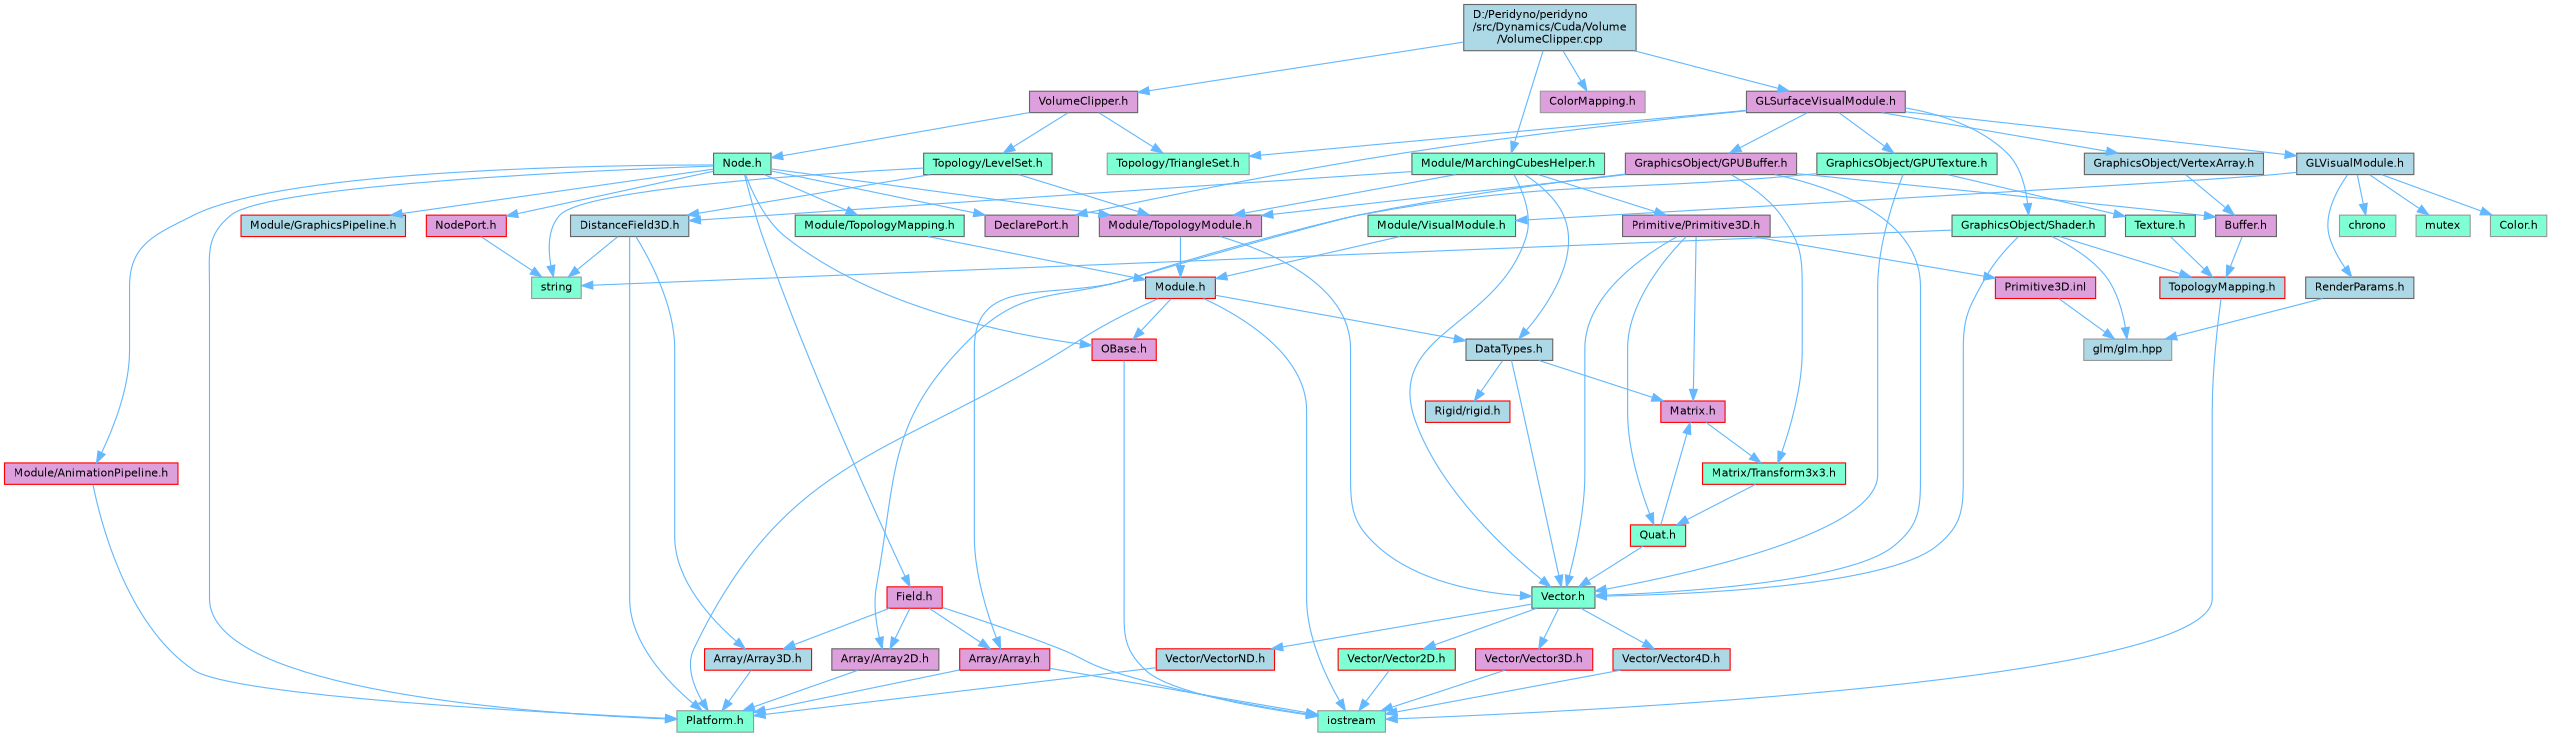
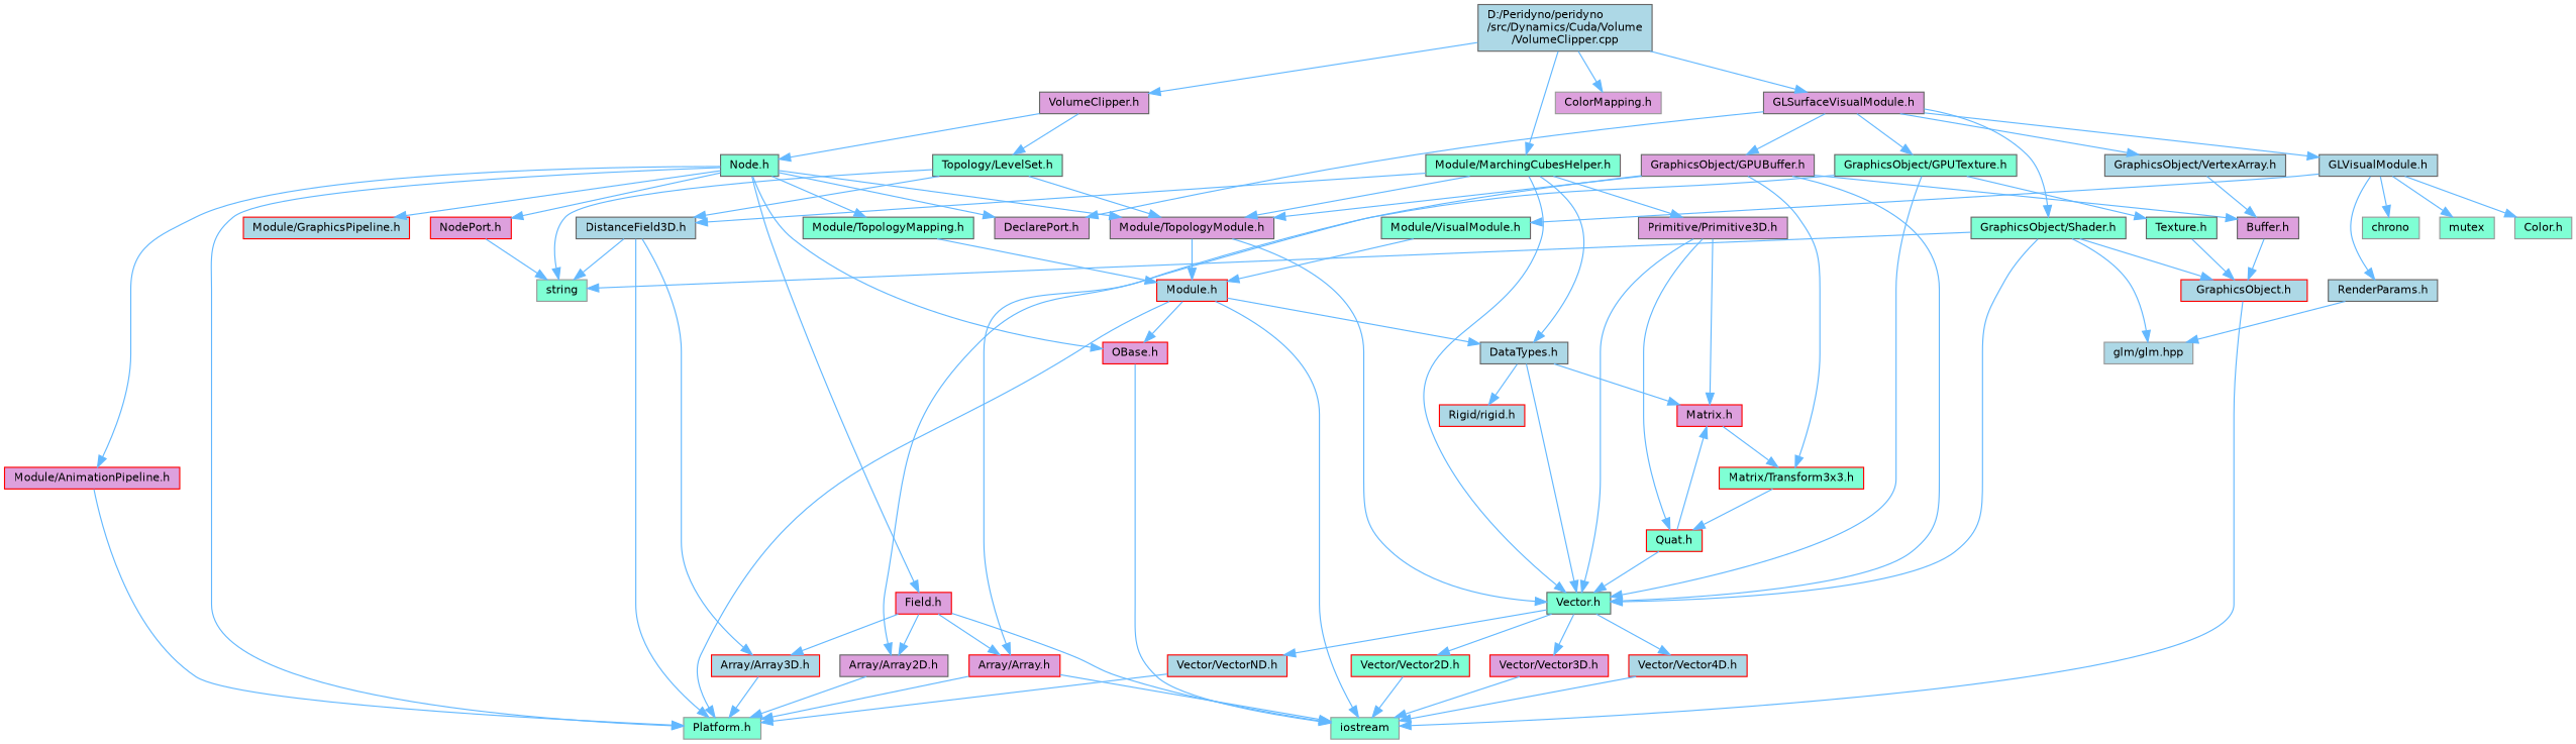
  digraph {
    node [color=grey40 fillcolor=aquamarine fontname=Helvetica fontsize=10 shape=box style=filled]
    edge [color=steelblue1 fontname=Helvetica fontsize=10 labelfontname=Helvetica labelfontsize=10 style=solid]
    n1 [color=gray40 fillcolor=lightblue fontcolor=black height=0.2 label="D:/Peridyno/peridyno\l/src/Dynamics/Cuda/Volume\l/VolumeClipper.cpp" width=0.4]
    n2 [fillcolor=plum height=0.2 label="VolumeClipper.h" width=0.4]
    n3 [height=0.2 label="Module/MarchingCubesHelper.h" width=0.4]
    n4 [color=grey60 fillcolor=plum height=0.2 label="ColorMapping.h" width=0.4]
    n5 [fillcolor=plum height=0.2 label="GLSurfaceVisualModule.h" width=0.4]
    n6 [height=0.2 label="Node.h" width=0.4]
    n7 [height=0.2 label="Topology/LevelSet.h" width=0.4]
-   n8 [color=grey60 height=0.2 label="Topology/TriangleSet.h" width=0.4]
    n9 [fillcolor=plum height=0.2 label="Module/TopologyModule.h" width=0.4]
    n10 [height=0.2 label="Vector.h" width=0.4]
    n11 [fillcolor=lightblue height=0.2 label="DataTypes.h" width=0.4]
    n12 [fillcolor=lightblue height=0.2 label="DistanceField3D.h" width=0.4]
    n13 [fillcolor=plum height=0.2 label="Primitive/Primitive3D.h" width=0.4]
    n14 [fillcolor=plum height=0.2 label="DeclarePort.h" width=0.4]
    n15 [fillcolor=lightblue height=0.2 label="GLVisualModule.h" width=0.4]
    n16 [fillcolor=plum height=0.2 label="GraphicsObject/GPUBuffer.h" width=0.4]
    n17 [height=0.2 label="GraphicsObject/GPUTexture.h" width=0.4]
    n18 [fillcolor=lightblue height=0.2 label="GraphicsObject/VertexArray.h" width=0.4]
    n19 [height=0.2 label="GraphicsObject/Shader.h" width=0.4]
    n20 [color=red fillcolor=plum height=0.2 label="OBase.h" width=0.4]
    n21 [color=red fillcolor=plum height=0.2 label="Field.h" width=0.4]
    n22 [color=grey60 height=0.2 label="Platform.h" width=0.4]
    n23 [color=red fillcolor=plum height=0.2 label="NodePort.h" width=0.4]
    n24 [height=0.2 label="Module/TopologyMapping.h" width=0.4]
    n25 [color=red fillcolor=plum height=0.2 label="Module/AnimationPipeline.h" width=0.4]
    n26 [color=red fillcolor=lightblue height=0.2 label="Module/GraphicsPipeline.h" width=0.4]
    n27 [color=grey60 height=0.2 label=string width=0.4]
    n28 [color=grey60 height=0.2 label=iostream width=0.4]
    n29 [color=red fillcolor=plum height=0.2 label="Array/Array.h" width=0.4]
    n30 [fillcolor=plum height=0.2 label="Array/Array2D.h" width=0.4]
    n31 [color=red fillcolor=lightblue height=0.2 label="Array/Array3D.h" width=0.4]
    n32 [color=red fillcolor=lightblue height=0.2 label="Module.h" width=0.4]
    n33 [color=red height=0.2 label="Vector/Vector2D.h" width=0.4]
    n34 [color=red fillcolor=plum height=0.2 label="Vector/Vector3D.h" width=0.4]
    n35 [color=red fillcolor=lightblue height=0.2 label="Vector/Vector4D.h" width=0.4]
    n36 [color=red fillcolor=lightblue height=0.2 label="Vector/VectorND.h" width=0.4]
    n37 [color=red fillcolor=plum height=0.2 label="Matrix.h" width=0.4]
    n38 [color=red fillcolor=lightblue height=0.2 label="Rigid/rigid.h" width=0.4]
    n39 [color=red height=0.2 label="Matrix/Transform3x3.h" width=0.4]
    n40 [color=red height=0.2 label="Quat.h" width=0.4]
-   n41 [color=red fillcolor=plum height=0.2 label="Primitive3D.inl" width=0.4]
    n42 [color=grey60 fillcolor=lightblue height=0.2 label="glm/glm.hpp" width=0.4]
    n43 [color=grey60 height=0.2 label=chrono width=0.4]
    n44 [color=grey60 height=0.2 label=mutex width=0.4]
    n45 [height=0.2 label="Module/VisualModule.h" width=0.4]
    n46 [color=grey60 height=0.2 label="Color.h" width=0.4]
    n47 [fillcolor=lightblue height=0.2 label="RenderParams.h" width=0.4]
    n48 [fillcolor=plum height=0.2 label="Buffer.h" width=0.4]
    n49 [height=0.2 label="Texture.h" width=0.4]
-   n50 [color=red fillcolor=lightblue height=0.2 label="TopologyMapping.h" width=0.4]
+   n50 [color=red fillcolor=lightblue height=0.2 label="GraphicsObject.h" width=0.4]
    n1 -> n2
    n1 -> n3
    n1 -> n4
    n1 -> n5
    n2 -> n6
    n2 -> n7
-   n2 -> n8
    n3 -> n9
    n3 -> n10
    n3 -> n11
    n3 -> n12
    n3 -> n13
-   n5 -> n8
    n5 -> n14
    n5 -> n15
    n5 -> n16
    n5 -> n17
    n5 -> n18
    n5 -> n19
    n6 -> n9
    n6 -> n14
    n6 -> n20
    n6 -> n21
    n6 -> n22
    n6 -> n23
    n6 -> n24
    n6 -> n25
    n6 -> n26
    n7 -> n9
    n7 -> n12
    n7 -> n27
    n9 -> n10
    n9 -> n32
    n10 -> n33
    n10 -> n34
    n10 -> n35
    n10 -> n36
    n11 -> n10
    n11 -> n37
    n11 -> n38
    n12 -> n22
    n12 -> n27
    n12 -> n31
    n13 -> n10
    n13 -> n37
    n13 -> n40
-   n13 -> n41
    n15 -> n43
    n15 -> n44
    n15 -> n45
    n15 -> n46
    n15 -> n47
    n16 -> n9
    n16 -> n10
    n16 -> n29
    n16 -> n39
    n16 -> n48
    n17 -> n10
    n17 -> n30
    n17 -> n49
    n18 -> n48
    n19 -> n10
    n19 -> n27
    n19 -> n42
    n19 -> n50
    n20 -> n28
    n21 -> n28
    n21 -> n29
    n21 -> n30
    n21 -> n31
    n23 -> n27
    n24 -> n32
    n25 -> n22
    n29 -> n22
    n29 -> n28
    n30 -> n22
    n31 -> n22
    n32 -> n11
    n32 -> n20
    n32 -> n22
    n32 -> n28
    n33 -> n28
    n34 -> n28
    n35 -> n28
    n36 -> n22
    n37 -> n39
    n39 -> n40
    n40 -> n10
    n40 -> n37
-   n41 -> n42
    n45 -> n32
    n47 -> n42
    n48 -> n50
    n49 -> n50
    n50 -> n28
  }
